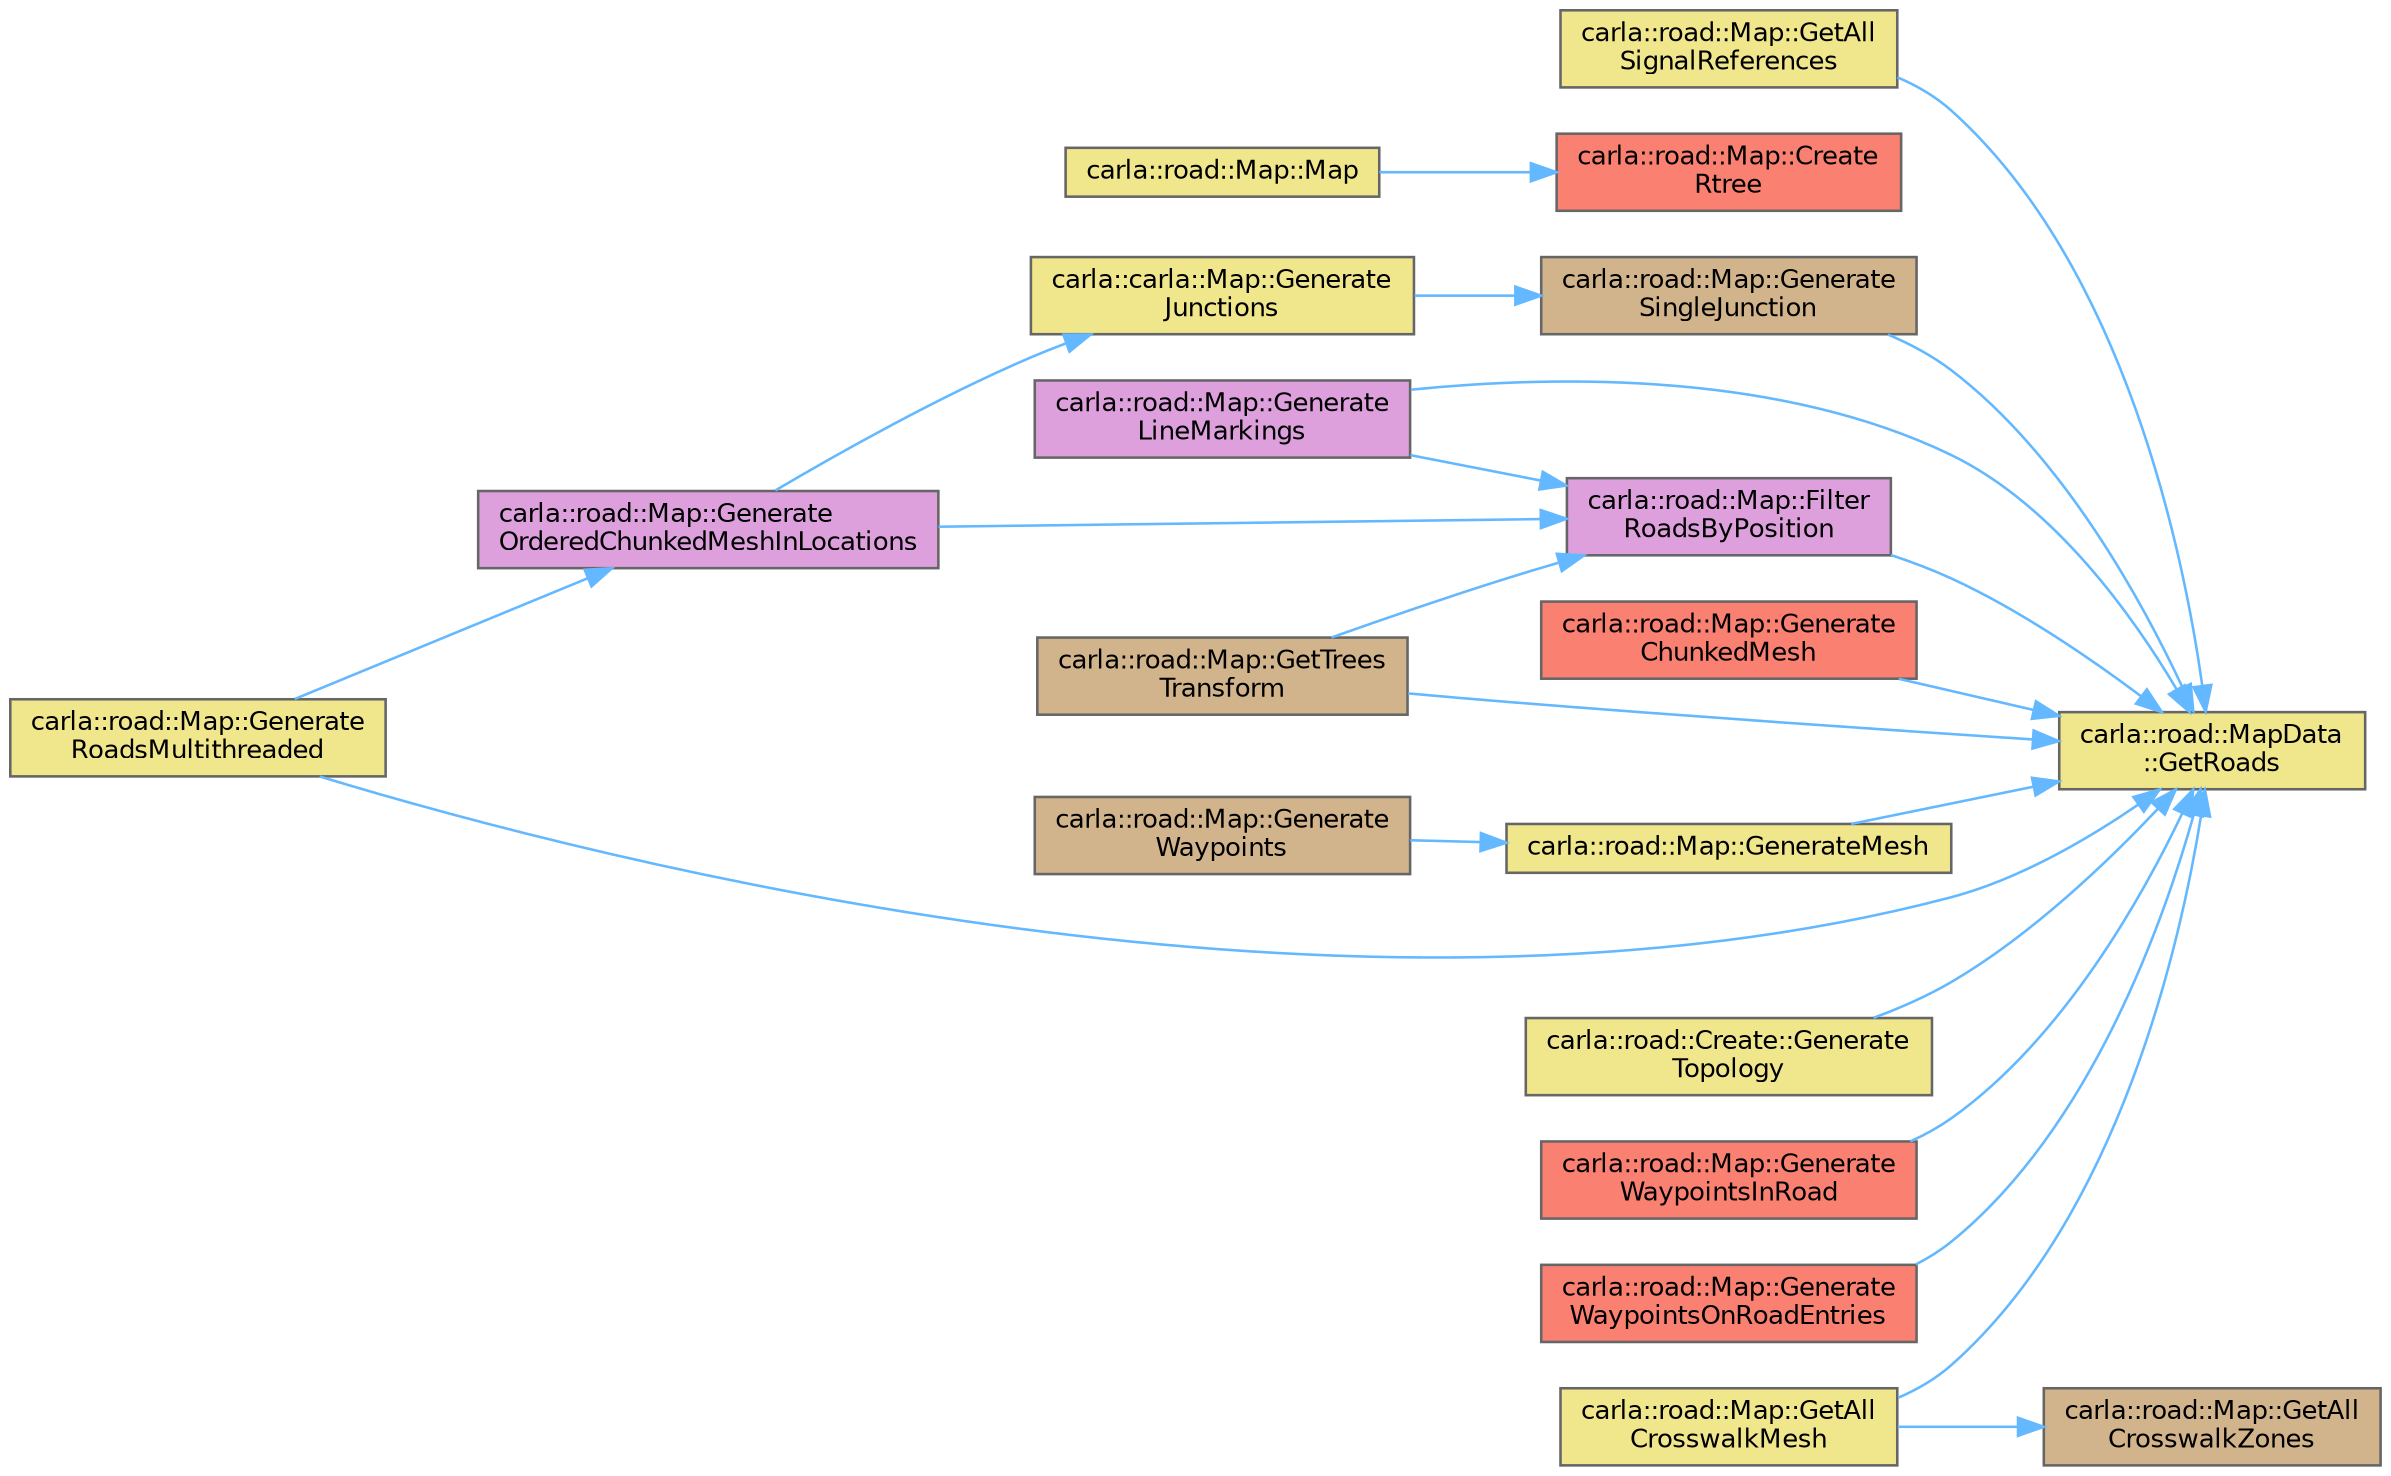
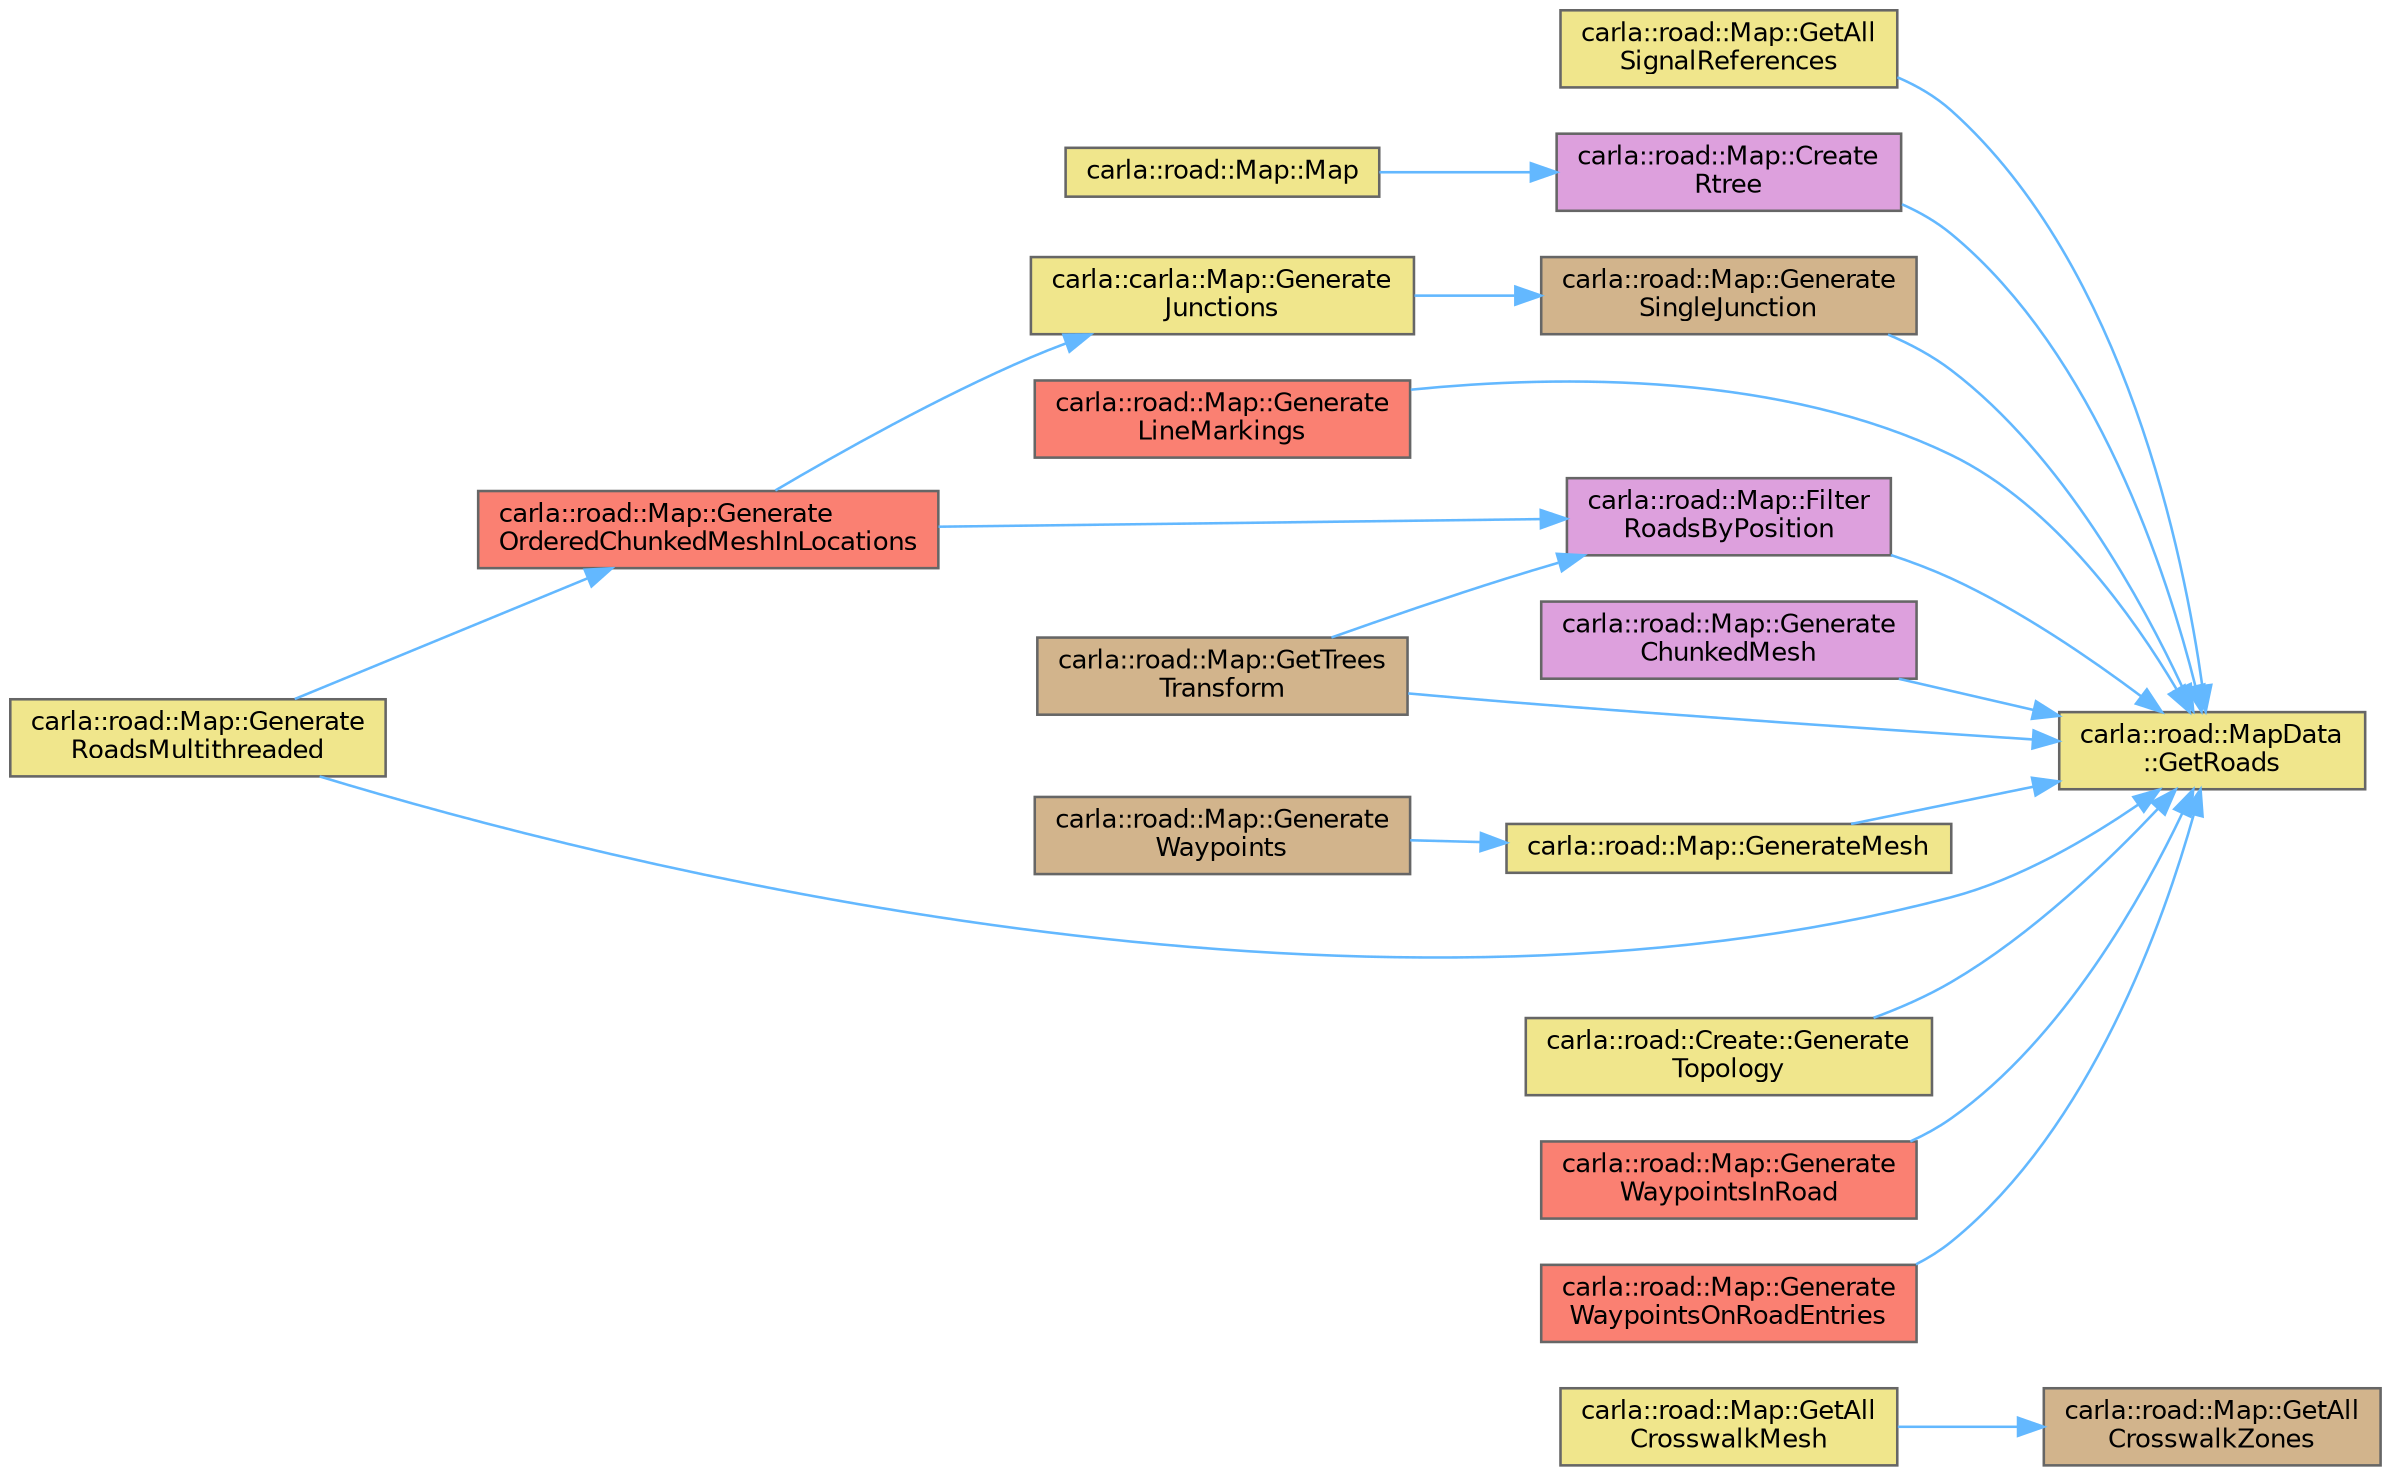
  digraph {
    rankdir=RL
    node [color=grey40 fillcolor=khaki fontname=Helvetica fontsize=10 shape=box style=filled]
    edge [color=steelblue1 dir=back fontname=Helvetica fontsize=10 labelfontname=Helvetica labelfontsize=10 style=solid]
    n1 [color=gray40 fontcolor=black height=0.2 label="carla::road::MapData\l::GetRoads" width=0.4]
-   n2 [fillcolor=salmon height=0.2 label="carla::road::Map::Create\lRtree" width=0.4]
+   n2 [fillcolor=plum height=0.2 label="carla::road::Map::Create\lRtree" width=0.4]
    n3 [fillcolor=plum height=0.2 label="carla::road::Map::Filter\lRoadsByPosition" width=0.4]
-   n4 [fillcolor=plum height=0.2 label="carla::road::Map::Generate\lLineMarkings" width=0.4]
+   n4 [fillcolor=salmon height=0.2 label="carla::road::Map::Generate\lLineMarkings" width=0.4]
    n5 [fillcolor=tan height=0.2 label="carla::road::Map::GetTrees\lTransform" width=0.4]
-   n6 [fillcolor=salmon height=0.2 label="carla::road::Map::Generate\lChunkedMesh" width=0.4]
+   n6 [fillcolor=plum height=0.2 label="carla::road::Map::Generate\lChunkedMesh" width=0.4]
    n7 [height=0.2 label="carla::road::Map::GenerateMesh" width=0.4]
    n8 [height=0.2 label="carla::road::Map::Generate\lRoadsMultithreaded" width=0.4]
    n9 [fillcolor=tan height=0.2 label="carla::road::Map::Generate\lSingleJunction" width=0.4]
    n10 [height=0.2 label="carla::road::Create::Generate\lTopology" width=0.4]
    n11 [fillcolor=salmon height=0.2 label="carla::road::Map::Generate\lWaypointsInRoad" width=0.4]
    n12 [fillcolor=salmon height=0.2 label="carla::road::Map::Generate\lWaypointsOnRoadEntries" width=0.4]
    n13 [height=0.2 label="carla::road::Map::GetAll\lSignalReferences" width=0.4]
    n14 [height=0.2 label="carla::road::Map::Map" width=0.4]
-   n15 [fillcolor=plum height=0.2 label="carla::road::Map::Generate\lOrderedChunkedMeshInLocations" width=0.4]
+   n15 [fillcolor=salmon height=0.2 label="carla::road::Map::Generate\lOrderedChunkedMeshInLocations" width=0.4]
    n16 [fillcolor=tan height=0.2 label="carla::road::Map::Generate\lWaypoints" width=0.4]
    n17 [height=0.2 label="carla::carla::Map::Generate\lJunctions" width=0.4]
    n18 [fillcolor=tan height=0.2 label="carla::road::Map::GetAll\lCrosswalkZones" width=0.4]
    n19 [height=0.2 label="carla::road::Map::GetAll\lCrosswalkMesh" width=0.4]
-   n1 -> n19
+   n1 -> n2
    n1 -> n3
    n1 -> n4
    n1 -> n5
    n1 -> n6
    n1 -> n7
    n1 -> n8
    n1 -> n9
    n1 -> n10
    n1 -> n11
    n1 -> n12
    n1 -> n13
    n2 -> n14
-   n3 -> n4
    n3 -> n5
    n3 -> n15
    n7 -> n16
    n9 -> n17
    n15 -> n8
    n17 -> n15
    n18 -> n19
  }
